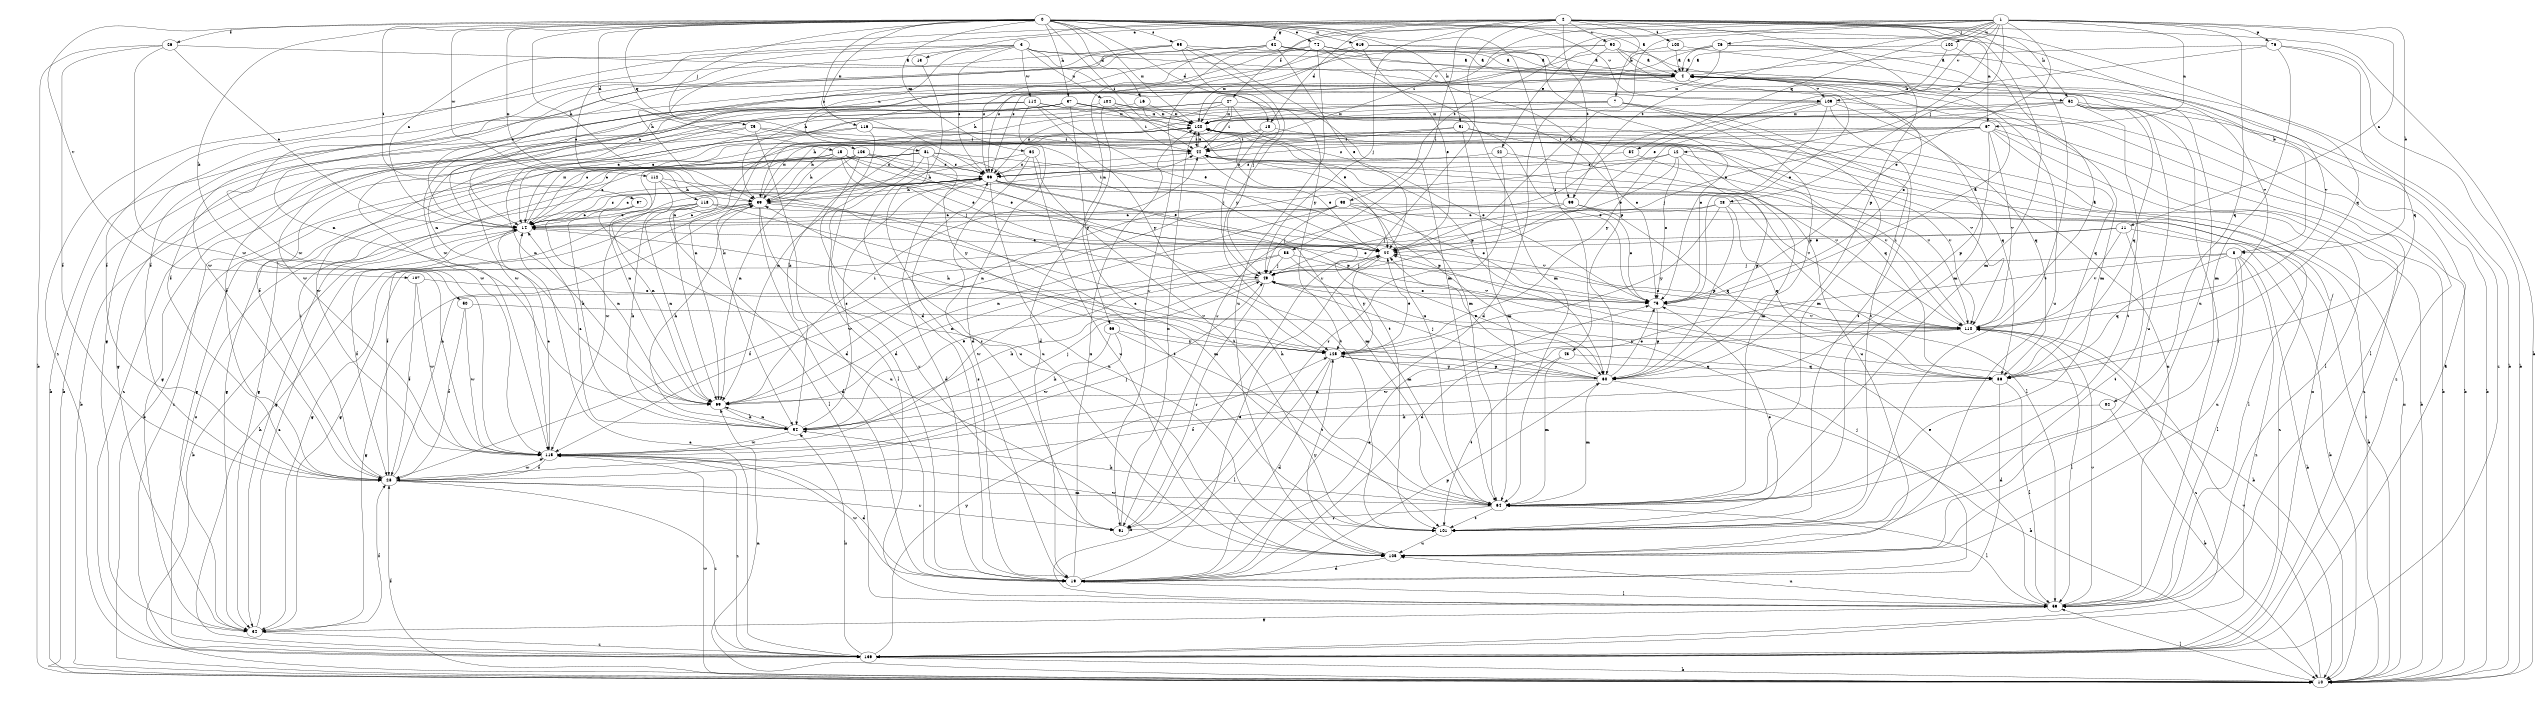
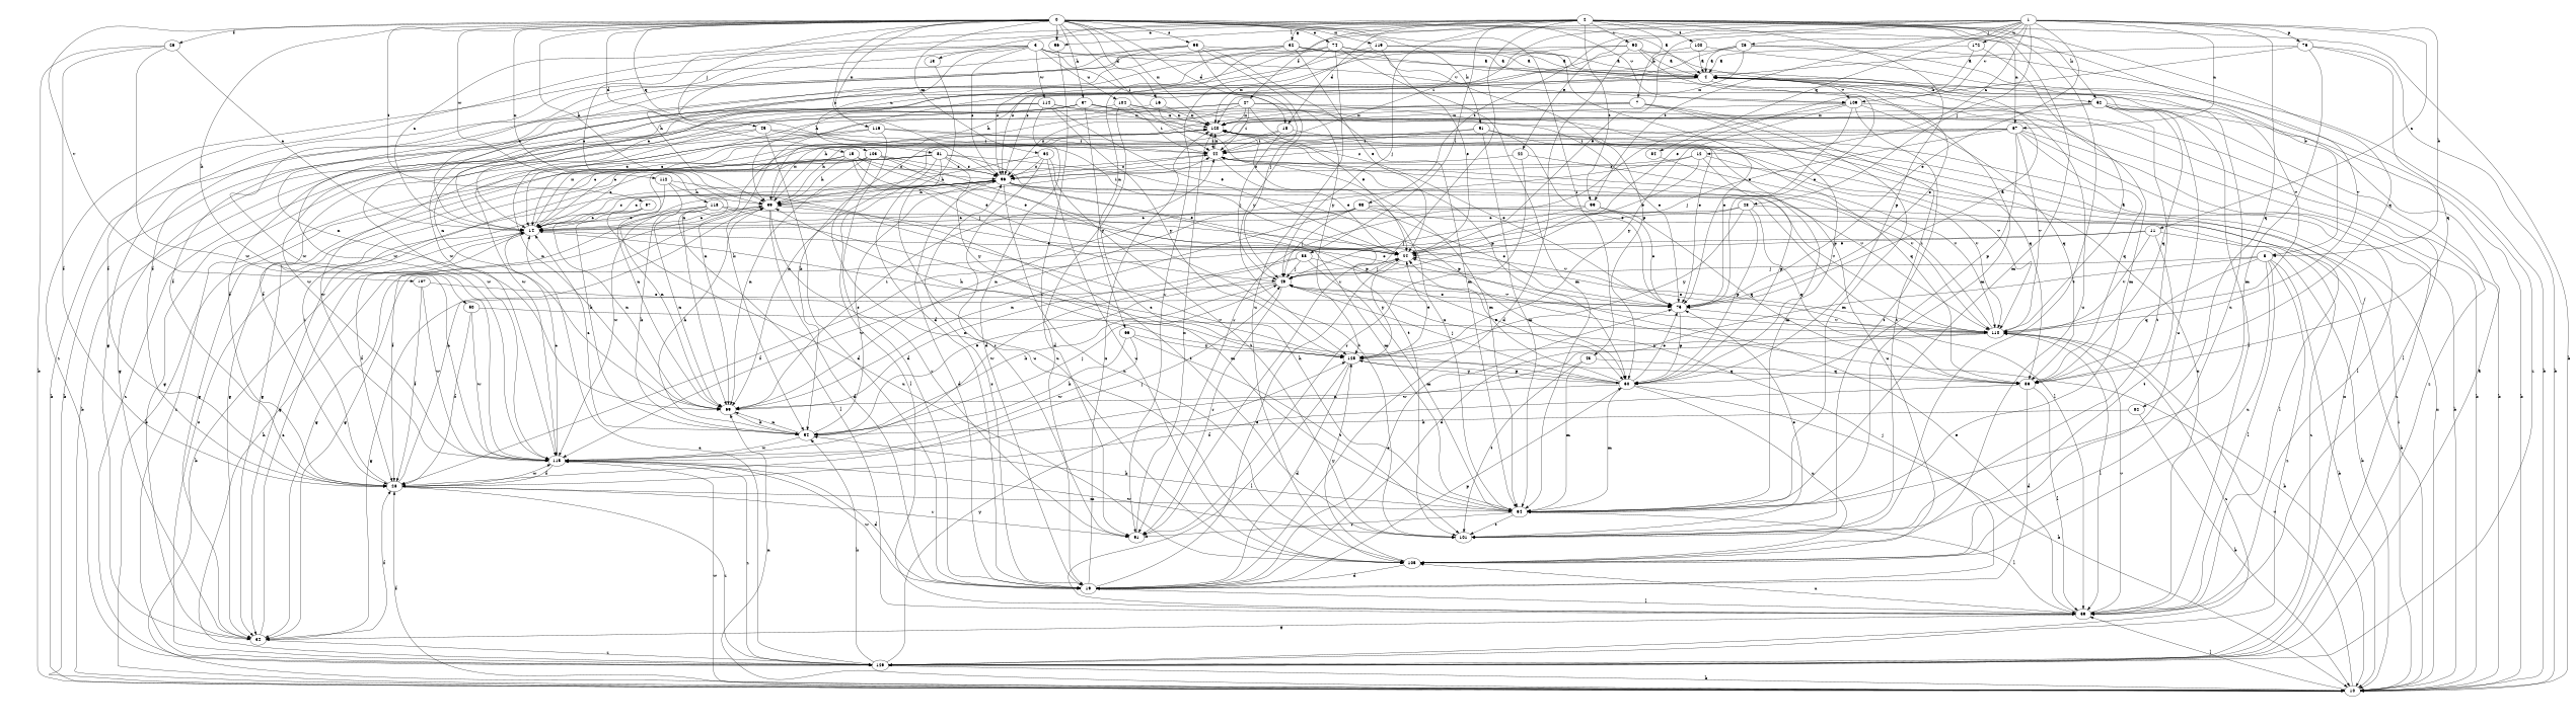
  strict digraph {
    0
    4
    5
    15
    16
    18
    26
    37
    39
    43
    44
    45
    50
    51
+   56
    62
    74
    81
    95
    96
    97
    107
    109
    112
    116
    118
-   119 [label=919]
+   119
    120
    75
    52
    28
    54
    59
-   129 [label=139]
+   129
    10
    49
    86
    19
    105
    24
    n41 [label=60]
    34
    14
    64
    115
    69
    125
    91
    101
    110
    114
    1
    11
    12
    22
    46
    48
    66
    67
    76
    82
    84
    98
    99
-   102
+   102 [label=172]
    2
    7
    13
    27
    32
    58
    90
    100
    3
    103
    104
    0 -> 4 [label=a]
    0 -> 5 [label=b]
    0 -> 15 [label=d]
    0 -> 16 [label=d]
    0 -> 18 [label=d]
    0 -> 26 [label=f]
    0 -> 37 [label=h]
    0 -> 39 [label=h]
    0 -> 43 [label=i]
    0 -> 44 [label=i]
    0 -> 45 [label=j]
    0 -> 50 [label=k]
    0 -> 51 [label=k]
+   0 -> 56 [label=l]
    0 -> 62 [label=m]
    0 -> 74 [label=o]
    0 -> 81 [label=q]
    0 -> 95 [label=s]
    0 -> 96 [label=s]
    0 -> 97 [label=t]
    0 -> 107 [label=v]
    0 -> 109 [label=v]
    0 -> 112 [label=w]
    0 -> 116 [label=x]
    0 -> 118 [label=x]
    0 -> 119 [label=x]
    0 -> 120 [label=x]
    4 -> 109 [label=v]
    4 -> 75 [label=o]
    4 -> 52 [label=k]
    4 -> 28 [label=f]
    4 -> 54 [label=k]
    4 -> 59 [label=l]
    4 -> 129 [label=z]
    5 -> 59 [label=l]
    5 -> 129 [label=z]
    5 -> 10 [label=b]
    5 -> 49 [label=j]
    5 -> 86 [label=q]
    5 -> 19 [label=d]
    5 -> 105 [label=u]
    15 -> 39 [label=h]
    15 -> 96 [label=s]
    15 -> 129 [label=z]
    15 -> 49 [label=j]
    15 -> 24 [label=e]
    15 -> n41 [label=p]
    15 -> 34 [label=g]
    16 -> 120 [label=x]
    16 -> 14 [label=c]
    16 -> 64 [label=m]
    18 -> 44 [label=i]
    18 -> 49 [label=j]
    18 -> 14 [label=c]
    18 -> 64 [label=m]
-   26 -> 4 [label=a]
    26 -> 28 [label=f]
    26 -> 10 [label=b]
    26 -> 14 [label=c]
    26 -> 115 [label=w]
    37 -> 120 [label=x]
    37 -> 75 [label=o]
    37 -> 10 [label=b]
    37 -> n41 [label=p]
    37 -> 115 [label=w]
    37 -> 69 [label=n]
    37 -> 125 [label=y]
    39 -> 44 [label=i]
    39 -> 120 [label=x]
    39 -> 75 [label=o]
    39 -> 19 [label=d]
    39 -> 34 [label=g]
    39 -> 14 [label=c]
    39 -> 91 [label=r]
    43 -> 86 [label=q]
    43 -> 64 [label=m]
    43 -> 101 [label=t]
    44 -> 120 [label=x]
    44 -> 24 [label=e]
    44 -> 110 [label=v]
    45 -> 44 [label=i]
    45 -> 129 [label=z]
    45 -> 10 [label=b]
    45 -> 19 [label=d]
    45 -> 101 [label=t]
    50 -> 28 [label=f]
    50 -> 115 [label=w]
    50 -> 110 [label=v]
    51 -> 39 [label=h]
    51 -> 44 [label=i]
    51 -> 75 [label=o]
    51 -> 86 [label=q]
    51 -> 64 [label=m]
+   56 -> 91 [label=r]
    62 -> 39 [label=h]
    62 -> 96 [label=s]
    62 -> 105 [label=u]
    62 -> 91 [label=r]
    62 -> 101 [label=t]
    74 -> 4 [label=a]
    74 -> 96 [label=s]
    74 -> 105 [label=u]
    74 -> n41 [label=p]
    74 -> 64 [label=m]
    74 -> 69 [label=n]
    74 -> 91 [label=r]
    81 -> 96 [label=s]
    81 -> 59 [label=l]
    81 -> 105 [label=u]
    81 -> n41 [label=p]
    81 -> 34 [label=g]
    81 -> 14 [label=c]
    81 -> 69 [label=n]
    81 -> 125 [label=y]
    81 -> 110 [label=v]
    95 -> 4 [label=a]
    95 -> 129 [label=z]
    95 -> 49 [label=j]
    95 -> 14 [label=c]
    95 -> 64 [label=m]
    95 -> 69 [label=n]
    95 -> 125 [label=y]
    96 -> 39 [label=h]
    96 -> 59 [label=l]
    96 -> 19 [label=d]
    96 -> 105 [label=u]
    96 -> 24 [label=e]
    96 -> 34 [label=g]
    96 -> 14 [label=c]
    96 -> 64 [label=m]
    96 -> 115 [label=w]
    96 -> 110 [label=v]
    97 -> 105 [label=u]
    97 -> 14 [label=c]
    97 -> 69 [label=n]
    107 -> 75 [label=o]
    107 -> 28 [label=f]
    107 -> 115 [label=w]
    109 -> 120 [label=x]
    109 -> 75 [label=o]
    109 -> 10 [label=b]
    109 -> 86 [label=q]
    109 -> 125 [label=y]
    109 -> 91 [label=r]
    109 -> 101 [label=t]
    112 -> 39 [label=h]
    112 -> 54 [label=k]
    112 -> 69 [label=n]
    112 -> 101 [label=t]
    116 -> 44 [label=i]
    116 -> 19 [label=d]
    116 -> 34 [label=g]
    116 -> 115 [label=w]
    116 -> 110 [label=v]
    118 -> 28 [label=f]
    118 -> 54 [label=k]
    118 -> 59 [label=l]
    118 -> 14 [label=c]
    118 -> 64 [label=m]
    118 -> 69 [label=n]
    118 -> 110 [label=v]
    119 -> 4 [label=a]
    119 -> 120 [label=x]
    119 -> 75 [label=o]
    119 -> 28 [label=f]
    119 -> 24 [label=e]
    120 -> 44 [label=i]
    120 -> 75 [label=o]
    120 -> 10 [label=b]
    120 -> 14 [label=c]
    75 -> 4 [label=a]
    75 -> n41 [label=p]
    75 -> 110 [label=v]
    52 -> 39 [label=h]
    52 -> 120 [label=x]
    52 -> 54 [label=k]
    52 -> 129 [label=z]
    52 -> 10 [label=b]
    52 -> 86 [label=q]
    52 -> 105 [label=u]
    52 -> 101 [label=t]
    28 -> 39 [label=h]
    28 -> 44 [label=i]
    28 -> 129 [label=z]
    28 -> 49 [label=j]
    28 -> 64 [label=m]
    28 -> 115 [label=w]
    28 -> 91 [label=r]
    54 -> 39 [label=h]
    54 -> 96 [label=s]
    54 -> 49 [label=j]
    54 -> 24 [label=e]
    54 -> 14 [label=c]
    54 -> 115 [label=w]
    54 -> 69 [label=n]
    59 -> 120 [label=x]
    59 -> 105 [label=u]
    59 -> 24 [label=e]
    59 -> 34 [label=g]
    59 -> 110 [label=v]
    129 -> 4 [label=a]
    129 -> 39 [label=h]
    129 -> 96 [label=s]
    129 -> 120 [label=x]
    129 -> 54 [label=k]
    129 -> 10 [label=b]
    129 -> 14 [label=c]
    129 -> 125 [label=y]
    10 -> 44 [label=i]
    10 -> 120 [label=x]
    10 -> 28 [label=f]
    10 -> 59 [label=l]
    10 -> 115 [label=w]
    10 -> 69 [label=n]
    10 -> 110 [label=v]
    49 -> 75 [label=o]
    49 -> 54 [label=k]
    49 -> 10 [label=b]
    49 -> 34 [label=g]
    49 -> 91 [label=r]
    86 -> 28 [label=f]
    86 -> 59 [label=l]
    86 -> 19 [label=d]
    19 -> 96 [label=s]
    19 -> 120 [label=x]
    19 -> 75 [label=o]
    19 -> 59 [label=l]
    19 -> 49 [label=j]
    19 -> 24 [label=e]
    19 -> n41 [label=p]
    19 -> 115 [label=w]
    105 -> 19 [label=d]
    105 -> 125 [label=y]
    24 -> 49 [label=j]
    24 -> 125 [label=y]
    n41 -> 75 [label=o]
    n41 -> 10 [label=b]
    n41 -> 49 [label=j]
-   101 -> 105 [label=u]
+   n41 -> 105 [label=u]
    n41 -> 24 [label=e]
    n41 -> 14 [label=c]
    n41 -> 64 [label=m]
    n41 -> 69 [label=n]
    n41 -> 125 [label=y]
    34 -> 28 [label=f]
    34 -> 129 [label=z]
    34 -> 14 [label=c]
    14 -> 96 [label=s]
    14 -> 120 [label=x]
    14 -> 28 [label=f]
    14 -> 10 [label=b]
    14 -> 24 [label=e]
    64 -> 39 [label=h]
    64 -> 120 [label=x]
    64 -> 54 [label=k]
    64 -> 59 [label=l]
    64 -> 91 [label=r]
    64 -> 101 [label=t]
    115 -> 28 [label=f]
    115 -> 129 [label=z]
    115 -> 19 [label=d]
    115 -> 14 [label=c]
    69 -> 44 [label=i]
    69 -> 54 [label=k]
    125 -> 39 [label=h]
    125 -> 59 [label=l]
    125 -> 86 [label=q]
    125 -> 19 [label=d]
    125 -> 24 [label=e]
    125 -> n41 [label=p]
    91 -> 120 [label=x]
    101 -> 75 [label=o]
    101 -> 115 [label=w]
    110 -> 4 [label=a]
    110 -> 44 [label=i]
    110 -> 59 [label=l]
    110 -> 129 [label=z]
    110 -> 24 [label=o]
    110 -> 115 [label=w]
    110 -> 125 [label=y]
    114 -> 120 [label=x]
    114 -> 28 [label=f]
    114 -> 10 [label=b]
    114 -> 86 [label=q]
    114 -> 19 [label=d]
    114 -> 24 [label=e]
    114 -> 115 [label=w]
    114 -> 125 [label=y]
    1 -> 5 [label=b]
    1 -> 44 [label=i]
    1 -> 109 [label=v]
    1 -> 75 [label=o]
-   1 -> 24 [label=k]
+   1 -> 24 [label=e]
    1 -> 11 [label=c]
    1 -> 12 [label=c]
    1 -> 22 [label=e]
    1 -> 46 [label=j]
    1 -> 48 [label=j]
    1 -> 66 [label=n]
    1 -> 67 [label=n]
    1 -> 76 [label=p]
    1 -> 82 [label=q]
    1 -> 84 [label=q]
    1 -> 98 [label=t]
    1 -> 99 [label=t]
    1 -> 102 [label=u]
    11 -> 28 [label=f]
    11 -> 10 [label=b]
    11 -> 24 [label=e]
    11 -> 101 [label=t]
    11 -> 110 [label=v]
    12 -> 96 [label=s]
-   12 -> 75 [label=o]
+   27 -> 75 [label=o]
    12 -> 24 [label=e]
    12 -> n41 [label=p]
    12 -> 69 [label=n]
    12 -> 110 [label=v]
    22 -> 96 [label=s]
    22 -> 105 [label=u]
    22 -> 91 [label=r]
    46 -> 4 [label=a]
    46 -> 39 [label=h]
    46 -> 120 [label=x]
    46 -> 10 [label=b]
    46 -> 115 [label=w]
    46 -> 110 [label=v]
    48 -> 59 [label=l]
    48 -> 86 [label=q]
    48 -> n41 [label=p]
    48 -> 34 [label=g]
    48 -> 14 [label=c]
    48 -> 125 [label=y]
    66 -> 54 [label=k]
    66 -> 115 [label=w]
    66 -> 125 [label=y]
    66 -> 101 [label=t]
    67 -> 44 [label=i]
    67 -> 96 [label=s]
    67 -> 59 [label=l]
    67 -> 129 [label=z]
    67 -> 49 [label=j]
    67 -> 86 [label=q]
    67 -> n41 [label=p]
    67 -> 69 [label=n]
    67 -> 110 [label=v]
    76 -> 4 [label=a]
    76 -> 96 [label=s]
    76 -> 10 [label=b]
    76 -> 86 [label=q]
    76 -> 64 [label=m]
    82 -> 54 [label=k]
    82 -> 10 [label=b]
-   84 -> 96 [label=s]
+   44 -> 96 [label=s]
    84 -> 110 [label=v]
    98 -> 75 [label=o]
    98 -> 129 [label=z]
    98 -> 10 [label=b]
    98 -> 49 [label=j]
    98 -> 14 [label=c]
    98 -> 115 [label=w]
    98 -> 69 [label=n]
    99 -> 75 [label=o]
    99 -> 49 [label=j]
    99 -> 86 [label=q]
    99 -> 14 [label=c]
    102 -> 4 [label=a]
    102 -> 24 [label=e]
    102 -> 64 [label=m]
    2 -> 18 [label=d]
+   2 -> 56 [label=l]
    2 -> 52 [label=k]
    2 -> 10 [label=b]
    2 -> 49 [label=j]
    2 -> 86 [label=q]
    2 -> n41 [label=p]
    2 -> 14 [label=c]
    2 -> 64 [label=m]
    2 -> 69 [label=n]
    2 -> 91 [label=r]
    2 -> 101 [label=t]
    2 -> 67 [label=n]
    2 -> 99 [label=t]
    2 -> 7 [label=b]
    2 -> 13 [label=c]
    2 -> 27 [label=f]
    2 -> 32 [label=g]
    2 -> 58 [label=l]
    2 -> 90 [label=r]
    2 -> 100 [label=t]
    7 -> 120 [label=x]
    7 -> n41 [label=p]
    7 -> 14 [label=c]
    7 -> 64 [label=m]
    7 -> 115 [label=w]
    7 -> 101 [label=t]
    13 -> 19 [label=d]
    27 -> 44 [label=i]
    27 -> 96 [label=s]
    27 -> 120 [label=x]
    27 -> 59 [label=l]
    27 -> 24 [label=e]
    27 -> 34 [label=g]
    27 -> 69 [label=n]
    32 -> 4 [label=a]
    32 -> 96 [label=s]
    32 -> 105 [label=u]
    32 -> 24 [label=e]
    32 -> 34 [label=g]
    32 -> 64 [label=m]
-   32 -> 28 [label=w]
+   32 -> 115 [label=w]
    58 -> 49 [label=j]
    58 -> 64 [label=m]
    58 -> 115 [label=w]
    58 -> 69 [label=n]
    58 -> 110 [label=v]
    90 -> 4 [label=a]
    90 -> 39 [label=h]
    90 -> 75 [label=o]
    90 -> 19 [label=d]
    90 -> 105 [label=u]
    90 -> 14 [label=c]
    100 -> 4 [label=a]
    100 -> 14 [label=c]
    100 -> 110 [label=v]
    3 -> 4 [label=a]
    3 -> 39 [label=h]
    3 -> 96 [label=s]
    3 -> 109 [label=v]
    3 -> 28 [label=f]
    3 -> 115 [label=w]
    3 -> 125 [label=y]
    3 -> 114 [label=w]
    3 -> 103 [label=u]
    3 -> 104 [label=u]
    103 -> 96 [label=s]
    103 -> 10 [label=b]
    103 -> 105 [label=u]
    103 -> 24 [label=e]
    103 -> 34 [label=g]
    103 -> 69 [label=n]
    103 -> 101 [label=t]
    104 -> 44 [label=i]
    104 -> 120 [label=x]
    104 -> 28 [label=f]
    104 -> 10 [label=b]
    104 -> 19 [label=d]
  }
